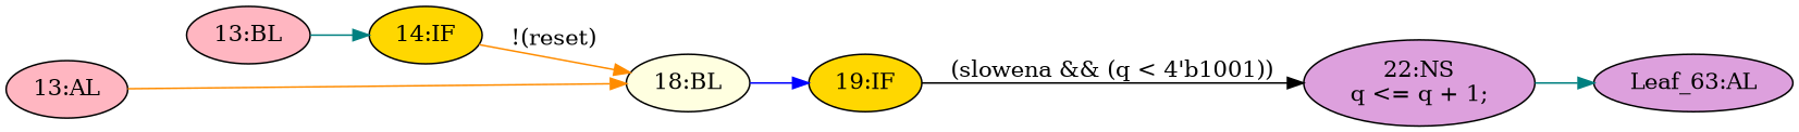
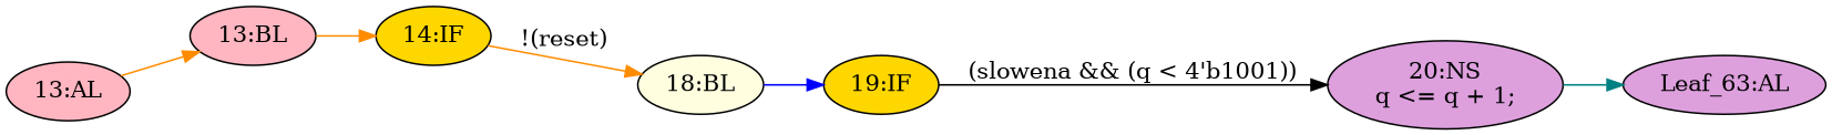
  strict digraph {
    rankdir=LR
    node [fillcolor=lightpink statements="[]" style=filled typ=Block]
    edge [color=darkorange cond="[]" lineno=None]
    n1 [ast="<pyverilog.vparser.ast.Always object at 0x7f822db46350>" clk_sens=True label="13:AL" sens="['clk']" typ=Always use_var="['reset', 'q', 'slowena']"]
    n2 [ast="<pyverilog.vparser.ast.Block object at 0x7f822db46510>" label="13:BL"]
    n3 [ast="<pyverilog.vparser.ast.IfStatement object at 0x7f822db46550>" fillcolor=gold label="14:IF" typ=IfStatement]
    n4 [ast="<pyverilog.vparser.ast.Block object at 0x7f822db465d0>" fillcolor=lightyellow label="18:BL"]
    n5 [def_var="['q']" fillcolor=plum label="Leaf_63:AL" statements="" typ=""]
    n6 [ast="<pyverilog.vparser.ast.IfStatement object at 0x7f822db46610>" fillcolor=gold label="19:IF" typ=IfStatement]
-   n7 [ast="<pyverilog.vparser.ast.NonblockingSubstitution object at 0x7f822db46690>" fillcolor=plum label="22:NS\nq <= q + 1;" statements="[<pyverilog.vparser.ast.NonblockingSubstitution object at 0x7f822db46690>]" typ=NonblockingSubstitution]
-   n1 -> n4
-   n2 -> n3 [color=teal]
+   n7 [ast="<pyverilog.vparser.ast.NonblockingSubstitution object at 0x7f822db46690>" fillcolor=plum label="20:NS\nq <= q + 1;" statements="[<pyverilog.vparser.ast.NonblockingSubstitution object at 0x7f822db46690>]" typ=NonblockingSubstitution]
+   n1 -> n2
+   n2 -> n3
    n3 -> n4 [cond="['reset']" label="!(reset)" lineno=14]
    n4 -> n6 [color=blue]
    n6 -> n7 [color=black cond="['slowena', 'q']" label="(slowena && (q < 4'b1001))" lineno=19]
    n7 -> n5 [color=teal]
  }
